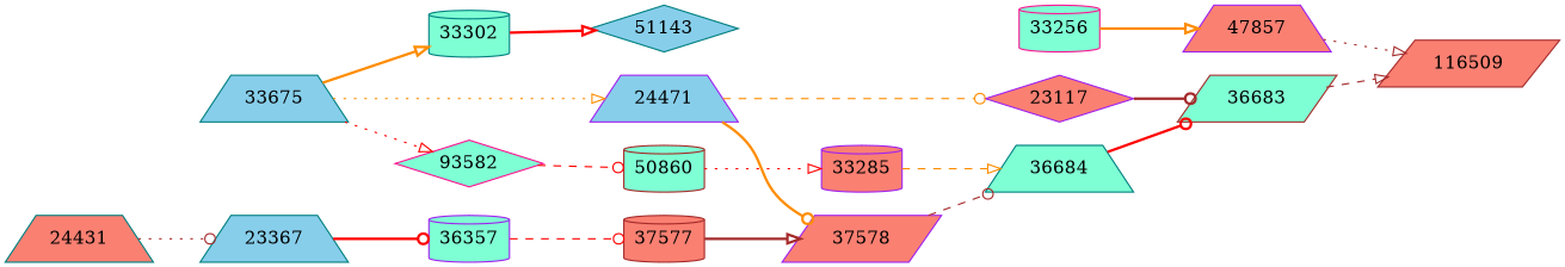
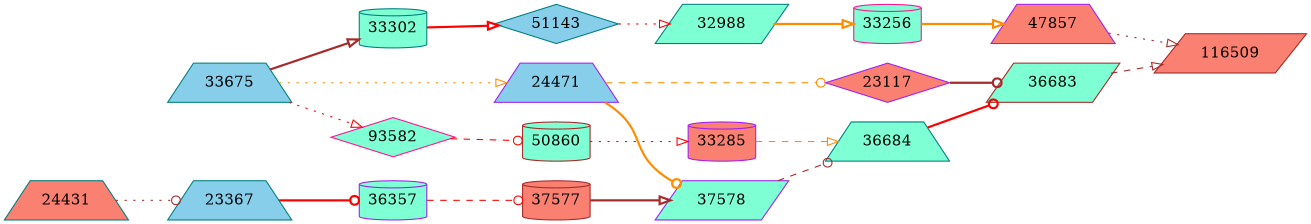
  strict digraph {
    rankdir=LR
    node [color=teal fillcolor=aquamarine shape=trapezium style=filled]
    edge [arrowhead=onormal color=red style=bold]
    n1 [color=brown fillcolor=salmon label=116509 shape=parallelogram]
    n2 [color=purple fillcolor=salmon label=47857]
    n3 [color=brown label=36683 shape=parallelogram]
    n4 [color=deeppink label=33256 shape=cylinder]
    n5 [label=36684]
    n6 [color=purple fillcolor=salmon label=23117 shape=diamond]
+   n7 [label=32988 shape=parallelogram]
    n8 [color=purple fillcolor=salmon label=33285 shape=cylinder]
-   n9 [color=purple fillcolor=salmon label=37578 shape=parallelogram]
+   n9 [color=purple label=37578 shape=parallelogram]
    n10 [color=purple fillcolor=skyblue label=24471]
    n11 [fillcolor=skyblue label=51143 shape=diamond]
    n12 [color=brown label=50860 shape=cylinder]
    n13 [color=brown fillcolor=salmon label=37577 shape=cylinder]
    n14 [fillcolor=skyblue label=33675]
    n15 [label=33302 shape=cylinder]
    n16 [color=deeppink label=93582 shape=diamond]
    n17 [color=purple label=36357 shape=cylinder]
    n18 [fillcolor=skyblue label=23367]
    n19 [fillcolor=salmon label=24431]
    n2 -> n1 [color=brown style=dotted]
    n3 -> n1 [color=brown style=dashed]
    n4 -> n2 [color=darkorange]
    n5 -> n3 [arrowhead=odot]
    n6 -> n3 [arrowhead=odot color=brown]
+   n7 -> n4 [color=darkorange]
    n8 -> n5 [color=darkorange style=dashed]
    n9 -> n5 [arrowhead=odot color=brown style=dashed]
    n10 -> n6 [arrowhead=odot color=darkorange style=dashed]
    n10 -> n9 [arrowhead=odot color=darkorange]
+   n11 -> n7 [style=dotted]
    n12 -> n8 [style=dotted]
    n13 -> n9 [color=brown]
    n14 -> n10 [color=darkorange style=dotted]
-   n14 -> n15 [color=darkorange]
+   n14 -> n15 [color=brown]
    n14 -> n16 [style=dotted]
    n15 -> n11
    n16 -> n12 [arrowhead=odot style=dashed]
    n17 -> n13 [arrowhead=odot style=dashed]
    n18 -> n17 [arrowhead=odot]
    n19 -> n18 [arrowhead=odot color=brown style=dotted]
  }
